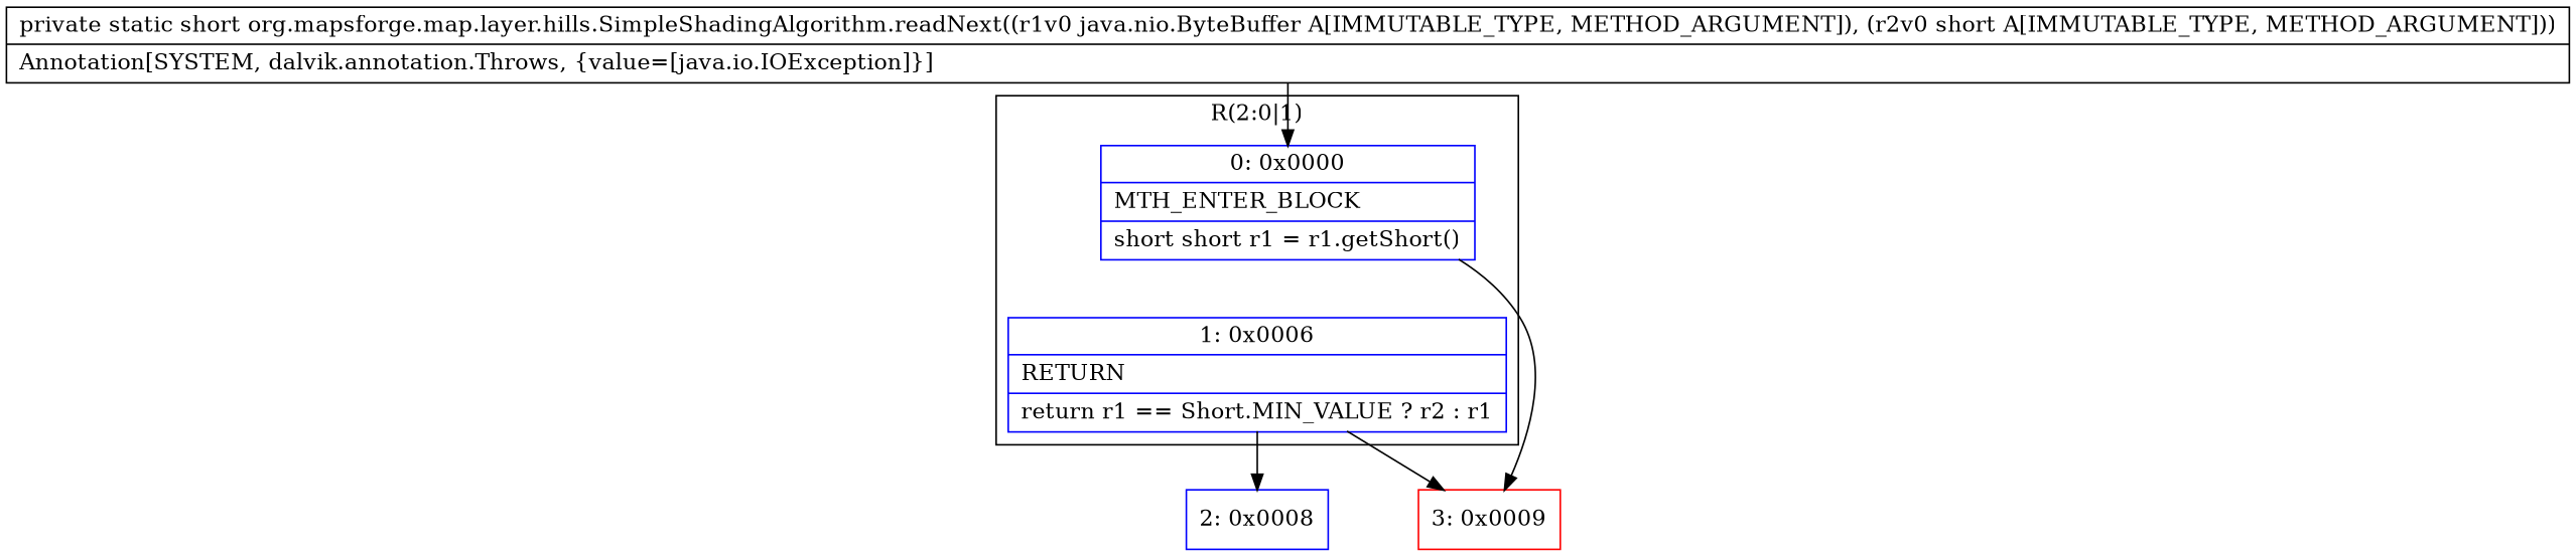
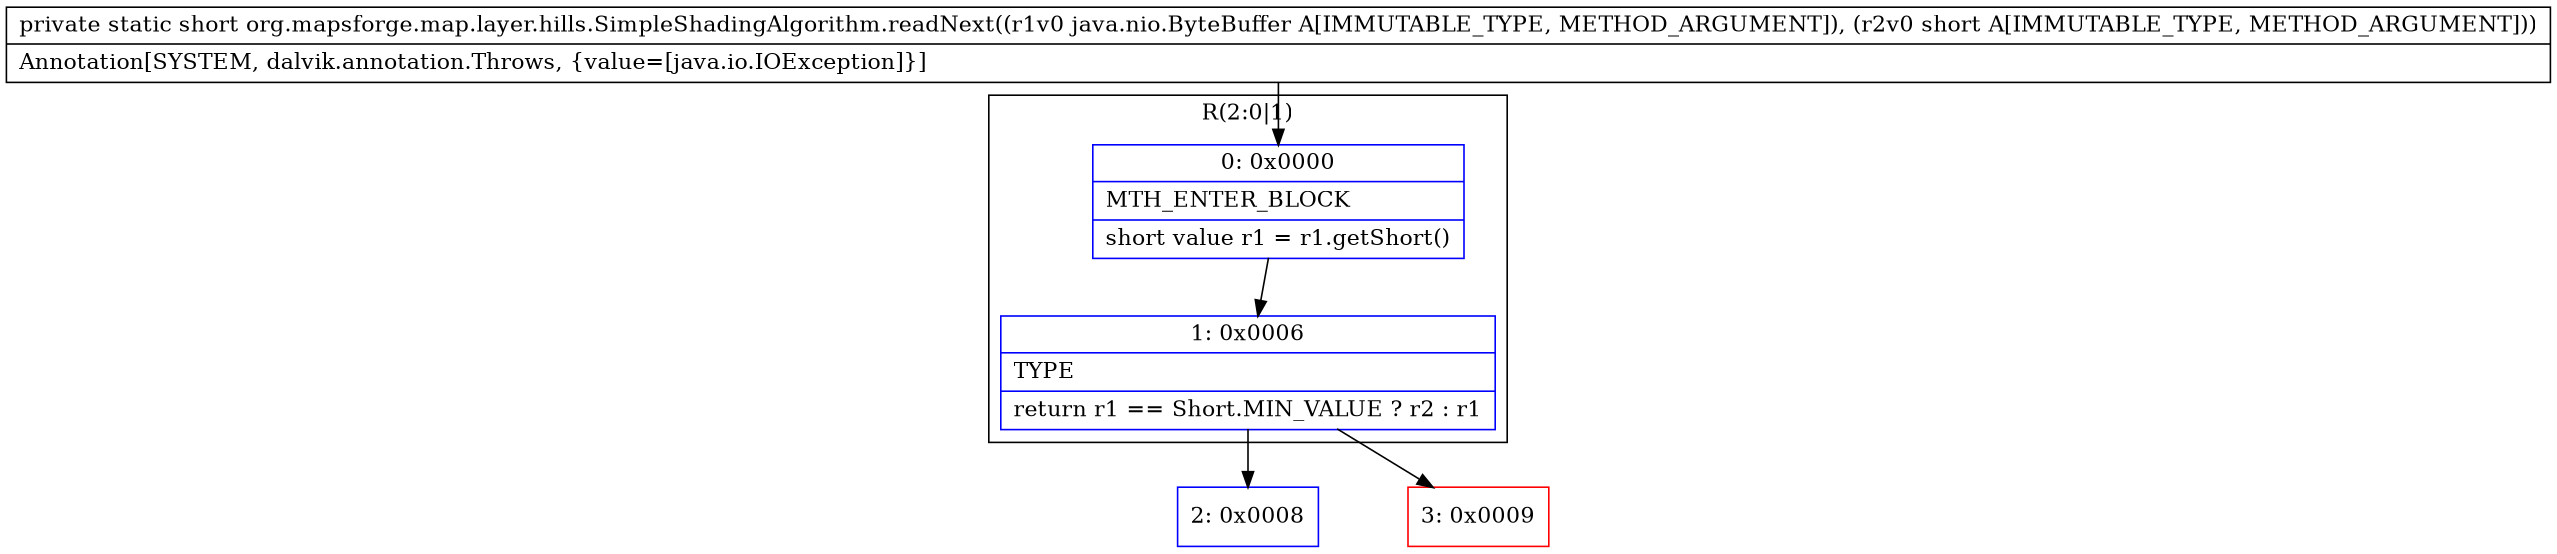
  digraph {
    node [color=blue shape=record]
-   n1 [label="{0\:\ 0x0000|MTH_ENTER_BLOCK\l|short short r1 = r1.getShort()\l}"]
-   n2 [label="{1\:\ 0x0006|RETURN\l|return r1 == Short.MIN_VALUE ? r2 : r1\l}"]
+   n1 [label="{0\:\ 0x0000|MTH_ENTER_BLOCK\l|short value r1 = r1.getShort()\l}"]
+   n2 [label="{1\:\ 0x0006|TYPE\l|return r1 == Short.MIN_VALUE ? r2 : r1\l}"]
    n3 [label="{2\:\ 0x0008}"]
    n4 [color=red label="{3\:\ 0x0009}"]
    n5 [label="{private static short org.mapsforge.map.layer.hills.SimpleShadingAlgorithm.readNext((r1v0 java.nio.ByteBuffer A[IMMUTABLE_TYPE, METHOD_ARGUMENT]), (r2v0 short A[IMMUTABLE_TYPE, METHOD_ARGUMENT]))  | Annotation[SYSTEM, dalvik.annotation.Throws, \{value=[java.io.IOException]\}]\l}" color=""]
    subgraph cluster_1 {
      label="R(2:0|1)"
      n1
      n2
    }
-   n1 -> n4
+   n1 -> n2
    n2 -> n3
    n2 -> n4
    n5 -> n1
  }
